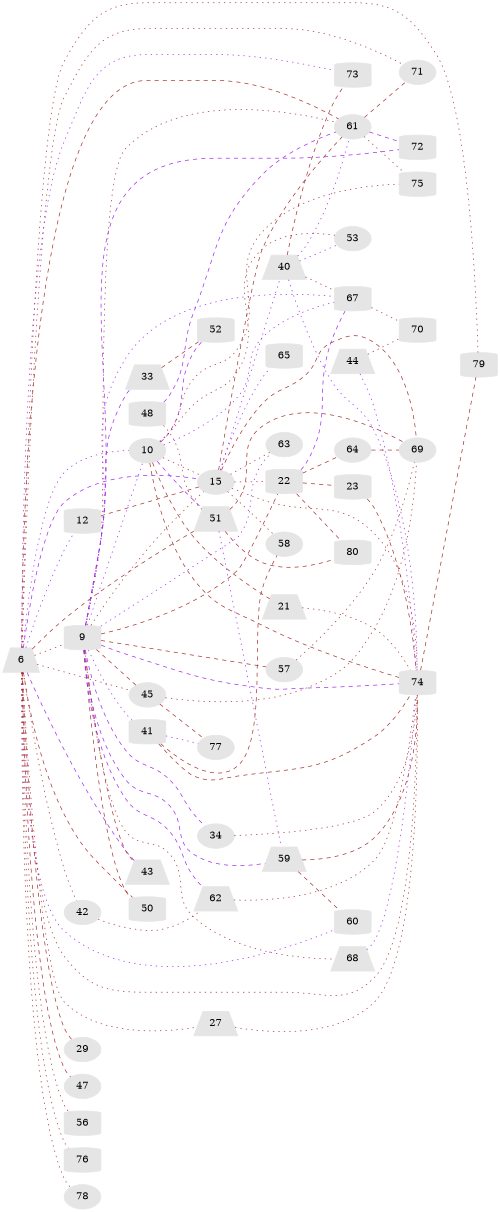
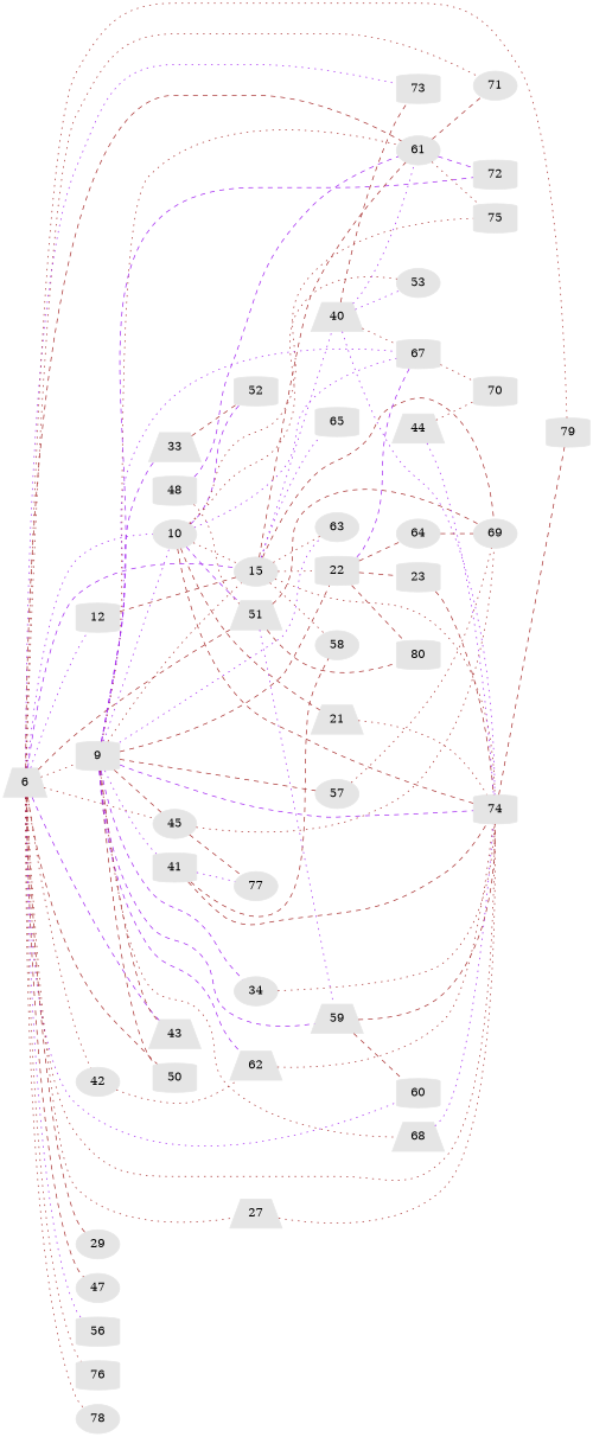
  graph {
    rankdir=LR
    node [color=gray90 shape=cylinder style=filled]
    edge [color=brown style=dotted]
    6 [shape=trapezium super="+5"]
    9 [super="+2"]
    10 [shape=ellipse super="+1"]
    12
    15 [shape=ellipse super="+14+8"]
    27 [shape=trapezium]
    29 [shape=ellipse]
    42 [shape=ellipse]
    43 [shape=trapezium super="+25"]
    45 [shape=ellipse super="+13+24"]
    47 [shape=ellipse]
    50
    51 [shape=trapezium super="+20"]
    56
    60
    61 [shape=ellipse super="+17+54+35"]
    71 [shape=ellipse]
    73
    74 [super="+38+7"]
    76
    78 [shape=ellipse]
    79
    22 [super="+18"]
    33 [shape=trapezium]
    34 [shape=ellipse]
    41 [super="+31"]
    57 [shape=ellipse]
    59 [shape=trapezium super="+26"]
    62 [shape=trapezium super="+36"]
    63 [shape=ellipse]
    68 [shape=trapezium super="+66"]
    72 [super="+46"]
    67 [super="+19"]
    21 [shape=trapezium]
    52
    53 [shape=ellipse]
    75
    40 [shape=trapezium super="+32"]
    58 [shape=ellipse]
    65
    69 [shape=ellipse super="+37"]
    77 [shape=ellipse]
    80
    23
    64 [shape=ellipse]
    70 [super="+39+55"]
    44 [shape=trapezium]
    48
    6 -- 9 [weight=4]
    6 -- 10 [color=purple weight=4]
    6 -- 12 [color=purple]
    6 -- 15 [color=purple style=dashed weight=5]
    6 -- 27
    6 -- 29 [style=dashed weight=2]
    6 -- 42
    6 -- 43 [color=purple style=dashed]
    6 -- 45
    6 -- 47 [style=dashed weight=2]
    6 -- 50 [style=dashed]
    6 -- 51 [style=dashed]
-   6 -- 56
+   6 -- 56 [color=purple]
    6 -- 60 [color=purple]
    6 -- 61 [style=dashed]
    6 -- 71
    6 -- 73 [color=purple]
    6 -- 74 [weight=4]
    6 -- 76 [weight=2]
    6 -- 78 [weight=2]
    6 -- 79
    9 -- 10 [color=purple weight=4]
    9 -- 15 [weight=5]
    9 -- 43 [style=dashed weight=2]
    9 -- 45 [style=dashed weight=3]
    9 -- 50 [style=dashed]
    9 -- 61 [weight=2]
    9 -- 74 [color=purple style=dashed weight=5]
    9 -- 22 [style=dashed weight=2]
    9 -- 33 [color=purple style=dashed weight=2]
    9 -- 34 [color=purple style=dashed]
    9 -- 41 [color=purple weight=2]
    9 -- 57 [style=dashed]
    9 -- 59 [color=purple style=dashed]
    9 -- 62 [color=purple style=dashed]
    9 -- 63 [color=purple]
    9 -- 68
    9 -- 72 [color=purple style=dashed weight=2]
    9 -- 67 [color=purple weight=3]
    10 -- 15 [weight=4]
    10 -- 51 [color=purple style=dashed weight=2]
    10 -- 74 [style=dashed weight=4]
    10 -- 67 [color=purple]
    10 -- 21 [style=dashed]
    10 -- 52 [color=purple style=dashed]
    10 -- 53
    10 -- 75
    12 -- 15 [style=dashed]
    15 -- 61 [style=dashed weight=3]
    15 -- 74 [weight=5]
    15 -- 22
    15 -- 63
    15 -- 40 [color=purple weight=2]
    15 -- 58
    15 -- 65 [color=purple weight=2]
    15 -- 69 [style=dashed]
    27 -- 74
    42 -- 62
    45 -- 69
    45 -- 77 [style=dashed]
    51 -- 59 [color=purple]
    51 -- 69 [style=dashed]
    51 -- 80 [style=dashed]
    61 -- 71 [style=dashed]
    61 -- 72 [color=purple style=dashed]
    61 -- 75
    74 -- 79 [style=dashed]
    22 -- 67 [color=purple style=dashed]
    22 -- 80 [style=dashed]
    22 -- 23 [style=dashed]
    22 -- 64 [style=dashed]
    33 -- 52 [style=dashed]
    34 -- 74
    41 -- 74 [style=dashed]
    41 -- 58 [style=dashed]
    41 -- 77 [color=purple]
    57 -- 69
    59 -- 60 [style=dashed]
    59 -- 74 [style=dashed]
    62 -- 74 [weight=2]
    68 -- 74 [color=purple weight=2]
    67 -- 70
    21 -- 74
    40 -- 61 [color=purple]
    40 -- 73 [style=dashed]
    40 -- 74 [color=purple weight=4]
    40 -- 67
    40 -- 53 [color=purple]
    23 -- 74 [style=dashed]
    64 -- 69 [style=dashed]
    44 -- 74 [color=purple]
    44 -- 70
    48 -- 51
    48 -- 61 [color=purple style=dashed]
  }
